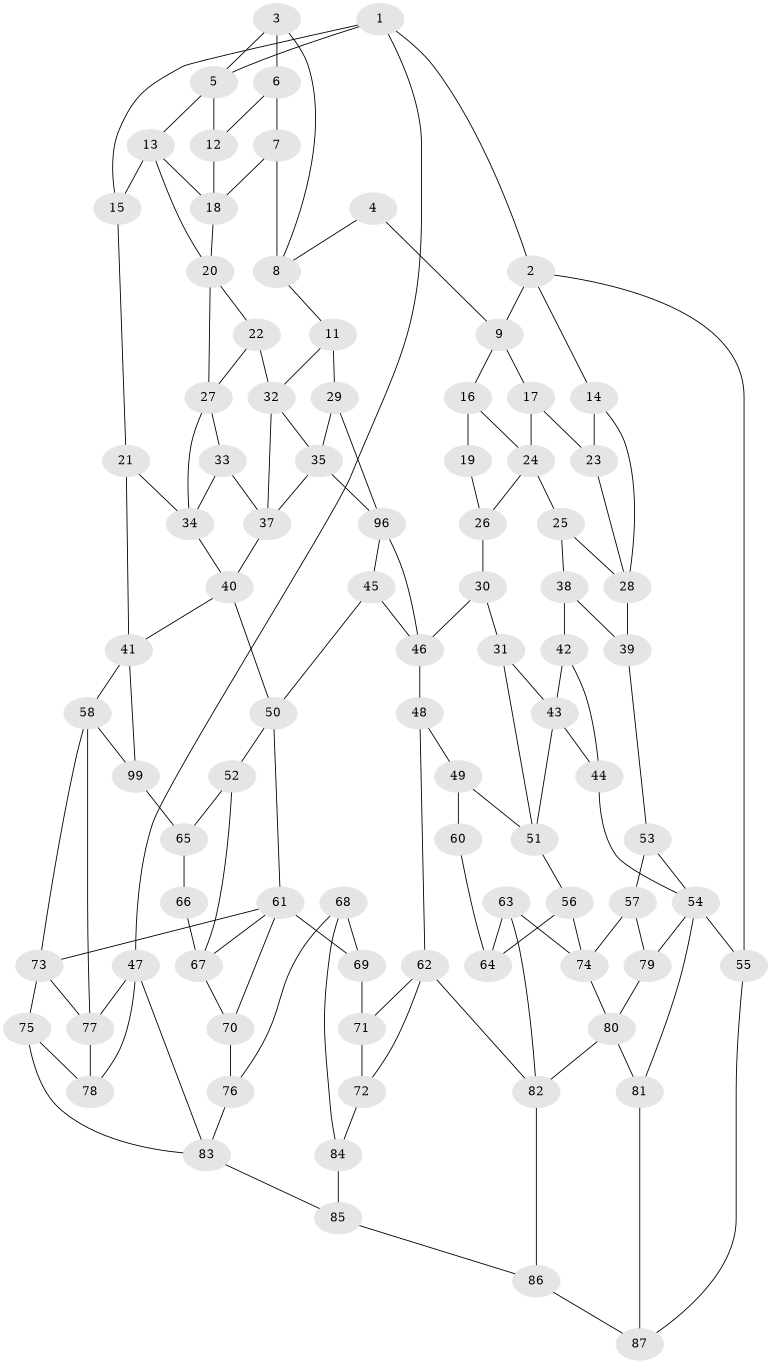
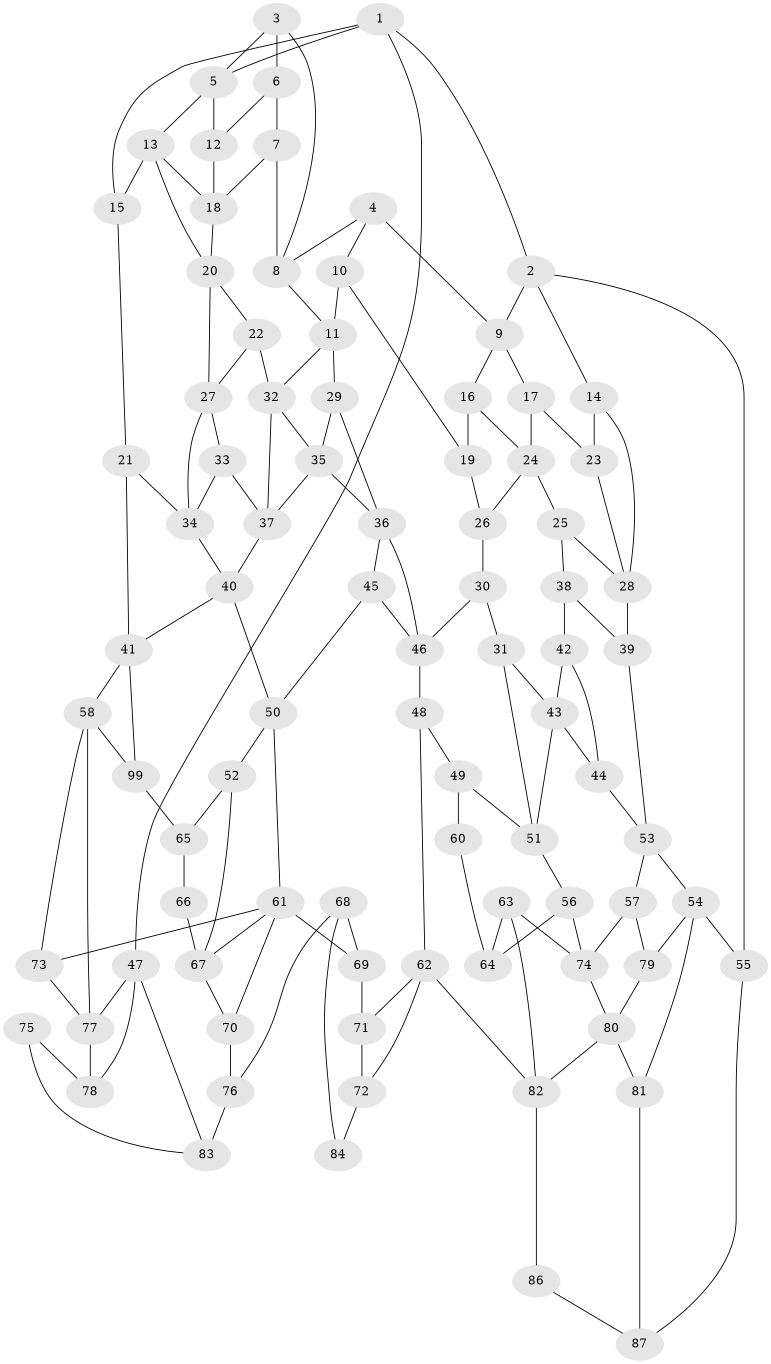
  graph {
    node [color=gray90 style=filled]
    edge [weight=1.0]
    1
    2
    5
    15
    47
    9
    14
    55
    12
    13
    21
    78
    83
    77
    16
    17
    23
    28
    87
    3
    6
    8
    7
    11
    4
+   10
    19
    18
    20
    29
    32
    24
    26
    35
-   36 [label=96]
+   36
    37
    22
    27
    39
    34
    41
    25
    30
    33
    40
    58
    n47 [label=99]
    38
    42
    31
    46
    53
    45
    43
    51
    48
    44
    56
    50
    54
    57
    52
    61
    73
    65
    49
    62
-   85
    60
    71
    72
    82
    64
    67
    69
    70
    74
    66
    79
    81
    80
    75
    76
    84
    86
    63
    68
    1 -- 2
    1 -- 5
    1 -- 15
    1 -- 47
    2 -- 9
    2 -- 14
    2 -- 55
    5 -- 12
    5 -- 13
    15 -- 21
    47 -- 78
    47 -- 83
    47 -- 77
    9 -- 16
    9 -- 17
    14 -- 23
    14 -- 28
    55 -- 87
    12 -- 18
    13 -- 15
    13 -- 18
    13 -- 20
    21 -- 34
    21 -- 41
-   83 -- 85
    77 -- 78 [weight=2.0]
    16 -- 19 [weight=2.0]
    16 -- 24
    17 -- 23 [weight=2.0]
    17 -- 24
    23 -- 28
    28 -- 39
    3 -- 5
    3 -- 6
    3 -- 8
    6 -- 12 [weight=2.0]
    6 -- 7
    8 -- 11
    7 -- 8
    7 -- 18
    11 -- 29
    11 -- 32
    4 -- 9
    4 -- 8
+   4 -- 10
+   10 -- 11
+   10 -- 19
    19 -- 26
    18 -- 20
    20 -- 22
    20 -- 27
    29 -- 35
    29 -- 36
    32 -- 35
    32 -- 37
    24 -- 26
    24 -- 25
    26 -- 30
    35 -- 36
    35 -- 37
    36 -- 46
    36 -- 45
    37 -- 40
    22 -- 32
    22 -- 27
    27 -- 34
    27 -- 33
    39 -- 53
    34 -- 40
    41 -- 58
    41 -- n47
    25 -- 28
    25 -- 38
    30 -- 31
    30 -- 46
    33 -- 37
    33 -- 34
    40 -- 41
    40 -- 50
    58 -- 77
    58 -- n47
    58 -- 73
    n47 -- 65 [weight=2.0]
    38 -- 39
    38 -- 42 [weight=2.0]
    42 -- 43
    42 -- 44
    31 -- 43
    31 -- 51
    46 -- 48
    53 -- 54
    53 -- 57
    45 -- 46
    45 -- 50
    43 -- 51
    43 -- 44
    51 -- 56
    48 -- 49
    48 -- 62
-   44 -- 54
+   44 -- 53
    56 -- 64
    56 -- 74
    50 -- 52
    50 -- 61
    54 -- 55
    54 -- 79
    54 -- 81
    57 -- 74
    57 -- 79
    52 -- 65
    52 -- 67
    61 -- 73
    61 -- 67
    61 -- 69
    61 -- 70
    73 -- 77
-   73 -- 75
    65 -- 66
    49 -- 51
    49 -- 60 [weight=2.0]
    62 -- 71
    62 -- 72
    62 -- 82
-   85 -- 86
    60 -- 64 [weight=2.0]
    71 -- 72
    72 -- 84
    82 -- 86
    67 -- 70
    69 -- 71 [weight=2.0]
    70 -- 76 [weight=2.0]
    74 -- 80
    66 -- 67
    79 -- 80
    81 -- 87
    80 -- 82
    80 -- 81
    75 -- 78
    75 -- 83
    76 -- 83
-   84 -- 85 [weight=2.0]
    86 -- 87
    63 -- 82
    63 -- 64
    63 -- 74
    68 -- 69
    68 -- 76
    68 -- 84
  }
